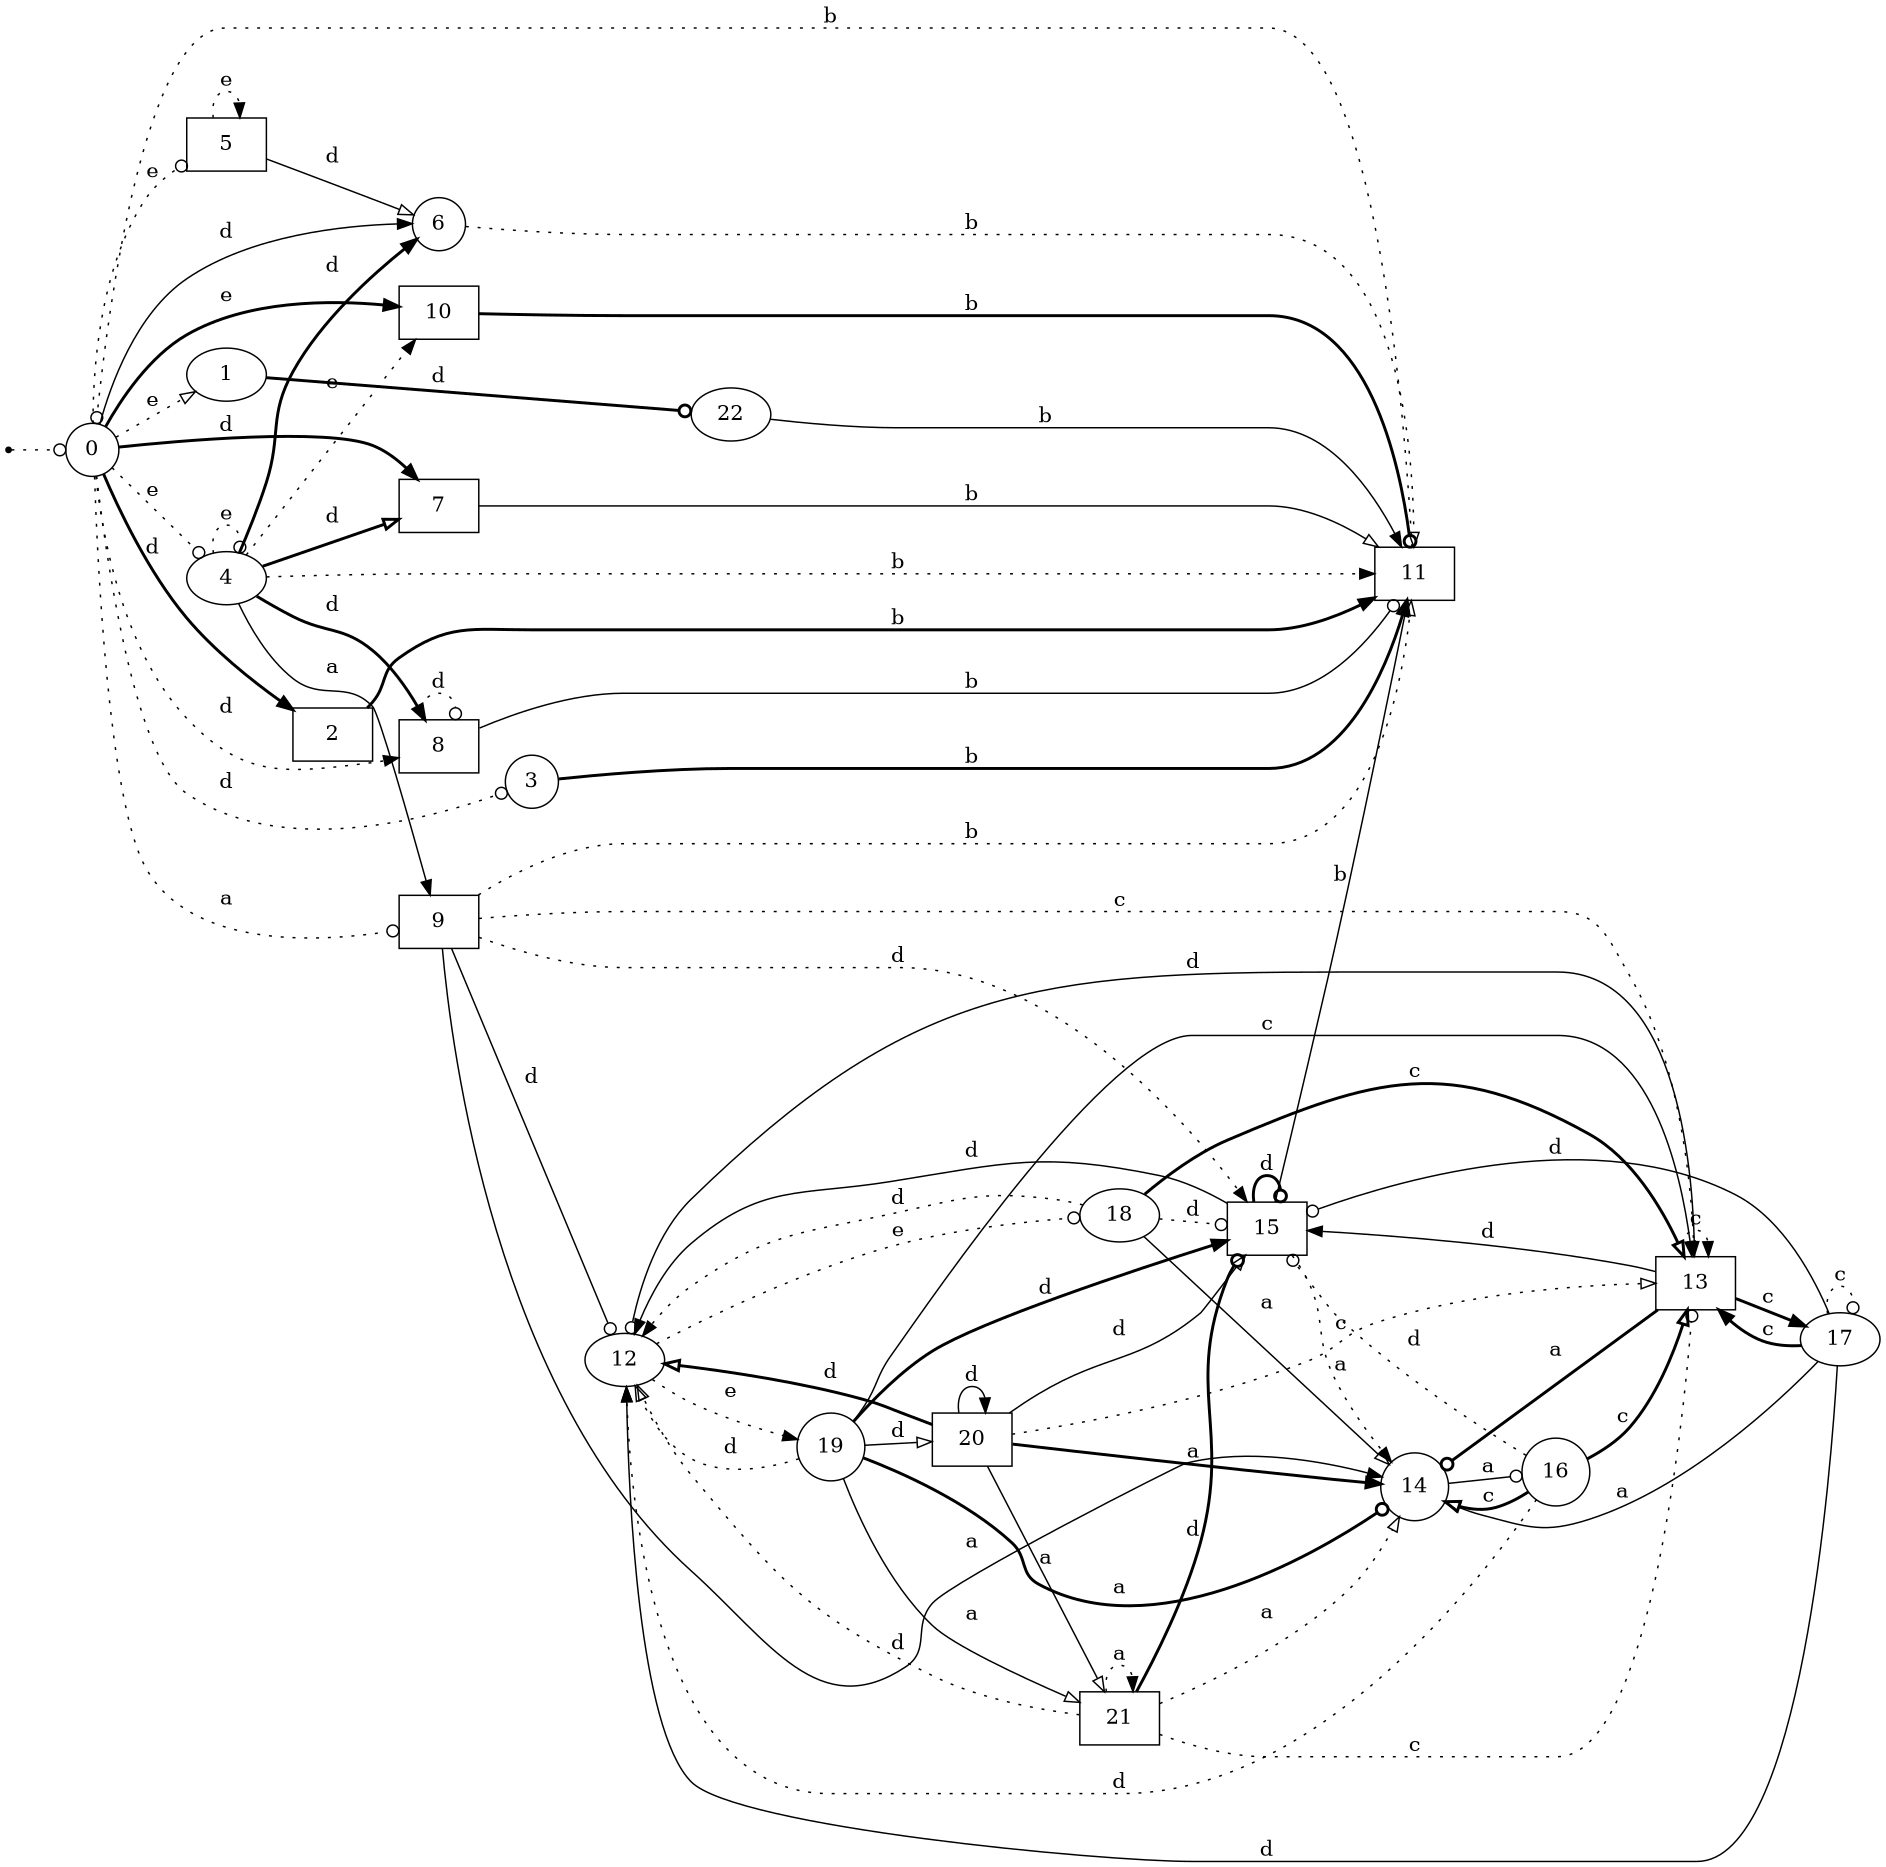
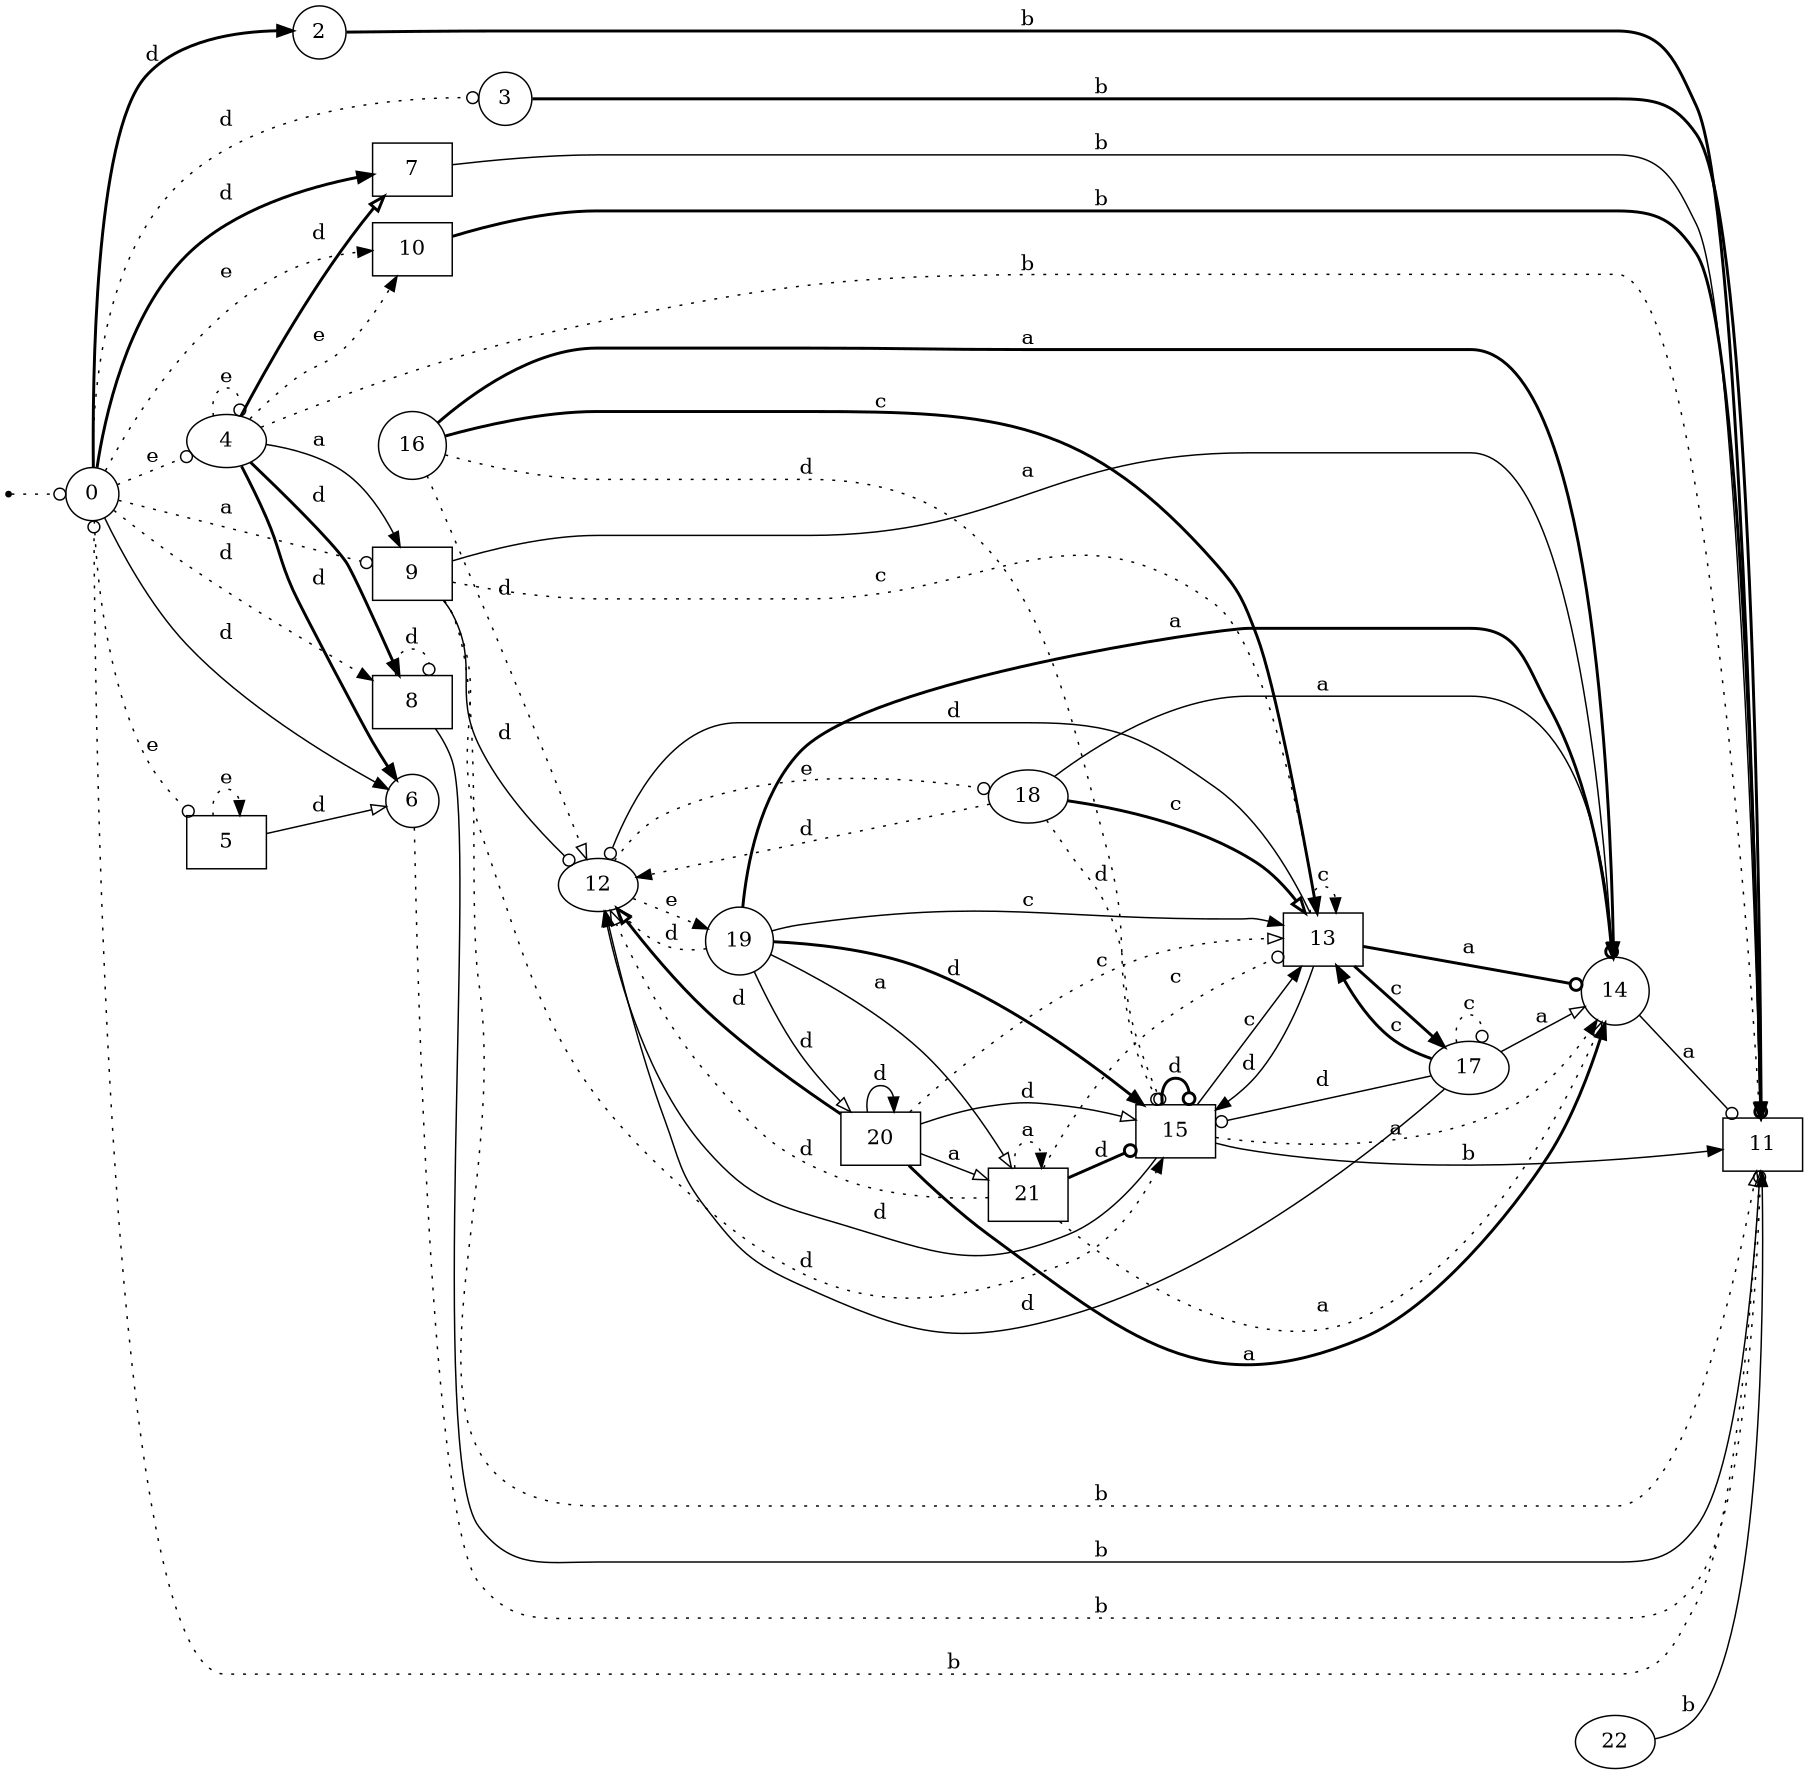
  digraph {
    rankdir=LR
    node [shape=box]
    edge [arrowhead=normal style=dotted]
    dummy0 [shape=point]
    0 [shape=circle]
-   1 [shape=ellipse]
-   2
+   2 [shape=circle]
    3 [shape=circle]
    4 [shape=ellipse]
    5
    6 [shape=circle]
    7
    8
    9
    10
    22 [shape=ellipse]
    11
    12 [shape=ellipse]
    13
    14 [shape=circle]
    15
    18 [shape=ellipse]
    19 [shape=circle]
    17 [shape=ellipse]
    16 [shape=circle]
    20
    21
    dummy0 -> 0 [arrowhead=odot]
-   0 -> 1 [arrowhead=onormal label=e]
    0 -> 2 [label=d style=bold]
    0 -> 3 [arrowhead=odot label=d]
    0 -> 4 [arrowhead=odot label=e]
    0 -> 5 [arrowhead=odot label=e]
    0 -> 6 [label=d style=solid]
    0 -> 7 [label=d style=bold]
    0 -> 8 [label=d]
    0 -> 9 [arrowhead=odot label=a]
-   0 -> 10 [label=e style=bold]
-   1 -> 22 [arrowhead=odot label=d style=bold]
+   0 -> 10 [label=e]
    2 -> 11 [label=b style=bold]
    3 -> 11 [arrowhead=onormal label=b style=bold]
    4 -> 4 [arrowhead=odot label=e]
    4 -> 6 [label=d style=bold]
    4 -> 7 [arrowhead=onormal label=d style=bold]
    4 -> 8 [label=d style=bold]
    4 -> 9 [label=a style=solid]
    4 -> 10 [label=e]
    4 -> 11 [label=b]
    5 -> 5 [label=e]
    5 -> 6 [arrowhead=onormal label=d style=solid]
    6 -> 11 [arrowhead=onormal label=b]
    7 -> 11 [arrowhead=onormal label=b style=solid]
    8 -> 8 [arrowhead=odot label=d]
    8 -> 11 [arrowhead=odot label=b style=solid]
    9 -> 11 [arrowhead=onormal label=b]
    9 -> 12 [arrowhead=odot label=d style=solid]
    9 -> 13 [label=c]
    9 -> 14 [label=a style=solid]
    9 -> 15 [label=d]
    10 -> 11 [arrowhead=odot label=b style=bold]
    22 -> 11 [label=b style=solid]
    11 -> 0 [arrowhead=odot label=b]
    12 -> 18 [arrowhead=odot label=e]
    12 -> 19 [label=e]
    13 -> 12 [arrowhead=odot label=d style=solid]
    13 -> 13 [label=c]
    13 -> 14 [arrowhead=odot label=a style=bold]
    13 -> 15 [label=d style=solid]
    13 -> 17 [label=c style=bold]
-   14 -> 16 [arrowhead=odot label=a style=solid]
+   14 -> 11 [arrowhead=odot label=a style=solid]
    15 -> 11 [label=b style=solid]
    15 -> 12 [label=d style=solid]
+   15 -> 13 [label=c style=solid]
    15 -> 14 [label=a]
    15 -> 15 [arrowhead=odot label=d style=bold]
    18 -> 12 [label=d]
    18 -> 13 [arrowhead=onormal label=c style=bold]
    18 -> 14 [arrowhead=onormal label=a style=solid]
    18 -> 15 [arrowhead=odot label=d]
    19 -> 12 [arrowhead=onormal label=d]
    19 -> 13 [label=c style=solid]
    19 -> 14 [arrowhead=odot label=a style=bold]
    19 -> 15 [label=d style=bold]
    19 -> 20 [arrowhead=onormal label=d style=solid]
    19 -> 21 [arrowhead=onormal label=a style=solid]
    17 -> 12 [label=d style=solid]
    17 -> 13 [label=c style=bold]
    17 -> 14 [arrowhead=onormal label=a style=solid]
    17 -> 15 [arrowhead=odot label=d style=solid]
    17 -> 17 [arrowhead=odot label=c]
    16 -> 12 [arrowhead=onormal label=d]
    16 -> 13 [arrowhead=onormal label=c style=bold]
-   16 -> 14 [arrowhead=onormal label=c style=bold]
+   16 -> 14 [arrowhead=onormal label=a style=bold]
    16 -> 15 [arrowhead=odot label=d]
    20 -> 12 [arrowhead=onormal label=d style=bold]
    20 -> 13 [arrowhead=onormal label=c]
    20 -> 14 [label=a style=bold]
    20 -> 15 [arrowhead=onormal label=d style=solid]
    20 -> 20 [label=d style=solid]
    20 -> 21 [arrowhead=onormal label=a style=solid]
    21 -> 12 [arrowhead=onormal label=d]
    21 -> 13 [arrowhead=odot label=c]
    21 -> 14 [arrowhead=onormal label=a]
    21 -> 15 [arrowhead=odot label=d style=bold]
    21 -> 21 [label=a]
  }
